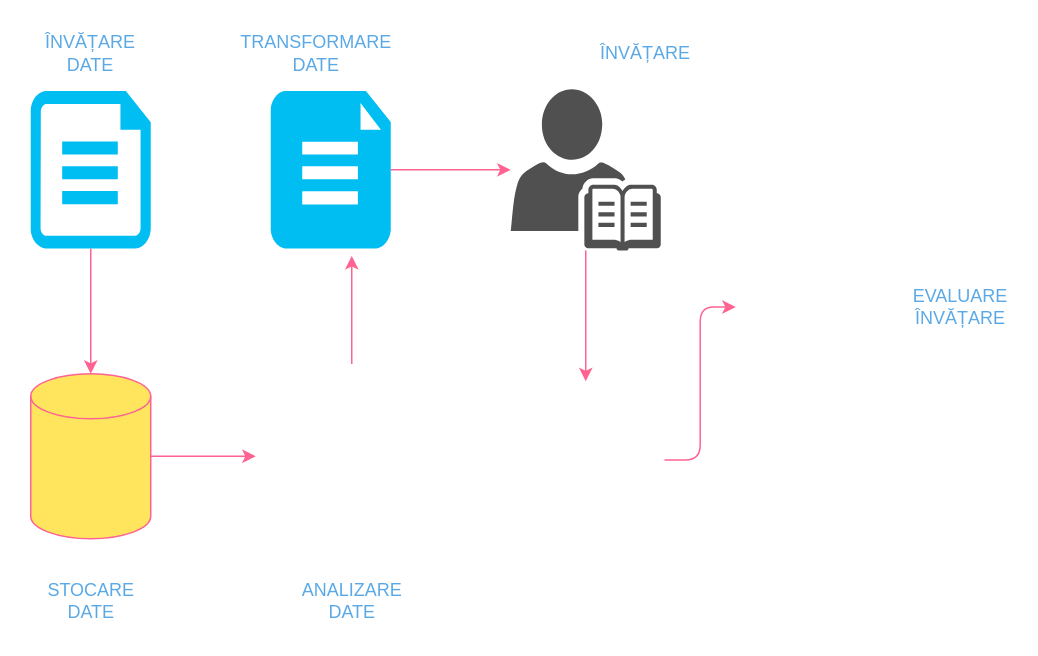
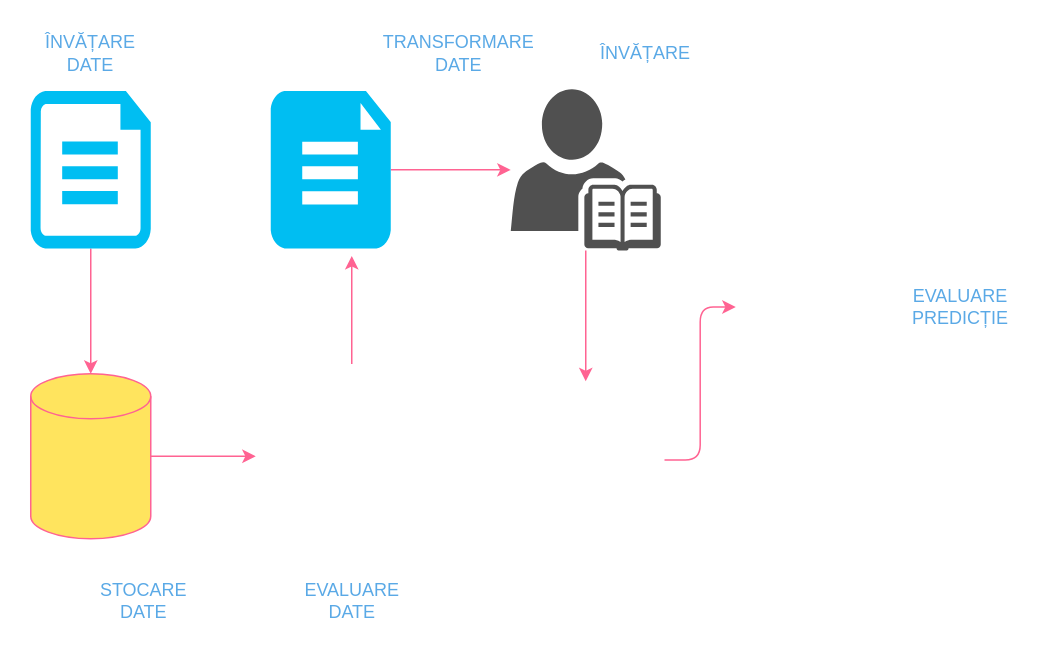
  <mxCell id="0" />
  <mxCell id="1" parent="0" />
  <mxCell id="2" style="edgeStyle=orthogonalEdgeStyle;curved=0;rounded=1;sketch=0;orthogonalLoop=1;jettySize=auto;html=1;exitX=0.5;exitY=1;exitDx=0;exitDy=0;exitPerimeter=0;entryX=0.5;entryY=0;entryDx=0;entryDy=0;entryPerimeter=0;fontColor=#5AA9E6;strokeColor=#FF6392;fillColor=#FFE45E;" edge="1" parent="1" source="3" target="5"><mxGeometry relative="1" as="geometry" /></mxCell>
  <mxCell id="3" value="" style="verticalLabelPosition=bottom;html=1;verticalAlign=top;align=center;strokeColor=none;fillColor=#00BEF2;shape=mxgraph.azure.file;pointerEvents=1;rounded=0;sketch=0;fontColor=#5AA9E6;" vertex="1" parent="1"><mxGeometry x="20" y="60" width="80" height="105" as="geometry" /></mxCell>
  <mxCell id="4" style="edgeStyle=orthogonalEdgeStyle;curved=0;rounded=1;sketch=0;orthogonalLoop=1;jettySize=auto;html=1;fontColor=#5AA9E6;strokeColor=#FF6392;fillColor=#FFE45E;" edge="1" parent="1" source="5" target="7"><mxGeometry relative="1" as="geometry"><Array as="points"><mxPoint x="150" y="304" /><mxPoint x="150" y="304" /></Array></mxGeometry></mxCell>
  <mxCell id="5" value="" style="shape=cylinder3;whiteSpace=wrap;html=1;boundedLbl=1;backgroundOutline=1;size=15;rounded=0;sketch=0;fontColor=#5AA9E6;strokeColor=#FF6392;fillColor=#FFE45E;" vertex="1" parent="1"><mxGeometry x="20" y="248.5" width="80" height="110" as="geometry" /></mxCell>
  <mxCell id="6" style="edgeStyle=orthogonalEdgeStyle;curved=0;rounded=1;sketch=0;orthogonalLoop=1;jettySize=auto;html=1;fontColor=#5AA9E6;strokeColor=#FF6392;fillColor=#FFE45E;" edge="1" parent="1" source="7"><mxGeometry relative="1" as="geometry"><mxPoint x="234" y="170" as="targetPoint" /></mxGeometry></mxCell>
  <mxCell id="7" value="" style="shape=image;html=1;verticalAlign=top;verticalLabelPosition=bottom;labelBackgroundColor=#ffffff;imageAspect=0;aspect=fixed;image=https://cdn0.iconfinder.com/data/icons/thin-line-icons-for-seo-and-development-1/64/Programming_Development_analysis-128.png;rounded=0;sketch=0;fontColor=#5AA9E6;strokeColor=#FF6392;fillColor=#FFE45E;" vertex="1" parent="1"><mxGeometry x="170" y="242" width="128" height="128" as="geometry" /></mxCell>
  <mxCell id="8" style="edgeStyle=orthogonalEdgeStyle;curved=0;rounded=1;sketch=0;orthogonalLoop=1;jettySize=auto;html=1;exitX=1;exitY=0.5;exitDx=0;exitDy=0;exitPerimeter=0;fontColor=#5AA9E6;strokeColor=#FF6392;fillColor=#FFE45E;" edge="1" parent="1" source="9" target="11"><mxGeometry relative="1" as="geometry" /></mxCell>
  <mxCell id="9" value="" style="verticalLabelPosition=bottom;html=1;verticalAlign=top;align=center;strokeColor=none;fillColor=#00BEF2;shape=mxgraph.azure.file_2;pointerEvents=1;rounded=0;sketch=0;fontColor=#5AA9E6;" vertex="1" parent="1"><mxGeometry x="180" y="60" width="80" height="105" as="geometry" /></mxCell>
  <mxCell id="10" style="edgeStyle=orthogonalEdgeStyle;curved=0;rounded=1;sketch=0;orthogonalLoop=1;jettySize=auto;html=1;entryX=0.5;entryY=0;entryDx=0;entryDy=0;fontColor=#5AA9E6;strokeColor=#FF6392;fillColor=#FFE45E;" edge="1" parent="1" source="11" target="13"><mxGeometry relative="1" as="geometry" /></mxCell>
  <mxCell id="11" value="" style="sketch=0;pointerEvents=1;shadow=0;dashed=0;html=1;strokeColor=none;fillColor=#505050;labelPosition=center;verticalLabelPosition=bottom;verticalAlign=top;outlineConnect=0;align=center;shape=mxgraph.office.concepts.learn;rounded=0;fontColor=#5AA9E6;" vertex="1" parent="1"><mxGeometry x="340" y="58.75" width="100" height="107.5" as="geometry" /></mxCell>
  <mxCell id="12" style="edgeStyle=orthogonalEdgeStyle;curved=0;rounded=1;sketch=0;orthogonalLoop=1;jettySize=auto;html=1;fontColor=#5AA9E6;strokeColor=#FF6392;fillColor=#FFE45E;" edge="1" parent="1" source="13" target="14"><mxGeometry relative="1" as="geometry" /></mxCell>
  <mxCell id="13" value="" style="shape=image;html=1;verticalAlign=top;verticalLabelPosition=bottom;labelBackgroundColor=#ffffff;imageAspect=0;aspect=fixed;image=https://cdn2.iconfinder.com/data/icons/font-awesome/1792/magic-128.png;rounded=0;sketch=0;fontColor=#5AA9E6;strokeColor=#FF6392;fillColor=#FFE45E;" vertex="1" parent="1"><mxGeometry x="337.5" y="253.5" width="105" height="105" as="geometry" /></mxCell>
  <mxCell id="14" value="" style="shape=image;html=1;verticalAlign=top;verticalLabelPosition=bottom;labelBackgroundColor=#ffffff;imageAspect=0;aspect=fixed;image=https://cdn2.iconfinder.com/data/icons/education-1021/200/Certificate-128.png;rounded=0;sketch=0;fontColor=#5AA9E6;strokeColor=#FF6392;fillColor=#FFE45E;" vertex="1" parent="1"><mxGeometry x="490" y="140" width="128" height="128" as="geometry" /></mxCell>
  <mxCell id="15" value="ÎNVĂȚARE DATE" style="text;html=1;strokeColor=none;fillColor=none;align=center;verticalAlign=middle;whiteSpace=wrap;rounded=0;sketch=0;fontColor=#5AA9E6;" vertex="1" parent="1"><mxGeometry x="30" y="20" width="60" height="30" as="geometry" /></mxCell>
- <mxCell id="16" value="STOCARE &lt;br&gt;DATE" style="text;html=1;align=center;verticalAlign=middle;resizable=0;points=[];autosize=1;strokeColor=none;fillColor=none;fontColor=#5AA9E6;" vertex="1" parent="1"><mxGeometry x="25" y="385" width="70" height="30" as="geometry" /></mxCell>
- <mxCell id="17" value="TRANSFORMARE &lt;br&gt;DATE" style="text;html=1;align=center;verticalAlign=middle;resizable=0;points=[];autosize=1;strokeColor=none;fillColor=none;fontColor=#5AA9E6;" vertex="1" parent="1"><mxGeometry x="150" y="20" width="120" height="30" as="geometry" /></mxCell>
- <mxCell id="18" value="ANALIZARE&lt;br&gt;DATE" style="text;html=1;align=center;verticalAlign=middle;resizable=0;points=[];autosize=1;strokeColor=none;fillColor=none;fontColor=#5AA9E6;" vertex="1" parent="1"><mxGeometry x="194" y="385" width="80" height="30" as="geometry" /></mxCell>
+ <mxCell id="16" value="STOCARE &lt;br&gt;DATE" style="text;html=1;align=center;verticalAlign=middle;resizable=0;points=[];autosize=1;strokeColor=none;fillColor=none;fontColor=#5AA9E6;" vertex="1" parent="1"><mxGeometry x="60" y="385" width="70" height="30" as="geometry" /></mxCell>
+ <mxCell id="17" value="TRANSFORMARE &lt;br&gt;DATE" style="text;html=1;align=center;verticalAlign=middle;resizable=0;points=[];autosize=1;strokeColor=none;fillColor=none;fontColor=#5AA9E6;" vertex="1" parent="1"><mxGeometry x="245" y="20" width="120" height="30" as="geometry" /></mxCell>
+ <mxCell id="18" value="EVALUARE&lt;br&gt;DATE" style="text;html=1;align=center;verticalAlign=middle;resizable=0;points=[];autosize=1;strokeColor=none;fillColor=none;fontColor=#5AA9E6;" vertex="1" parent="1"><mxGeometry x="194" y="385" width="80" height="30" as="geometry" /></mxCell>
  <mxCell id="19" value="ÎNVĂȚARE" style="text;html=1;strokeColor=none;fillColor=none;align=center;verticalAlign=middle;whiteSpace=wrap;rounded=0;sketch=0;fontColor=#5AA9E6;" vertex="1" parent="1"><mxGeometry x="400" y="20" width="60" height="30" as="geometry" /></mxCell>
- <mxCell id="20" value="EVALUARE ÎNVĂȚARE" style="text;html=1;strokeColor=none;fillColor=none;align=center;verticalAlign=middle;whiteSpace=wrap;rounded=0;sketch=0;fontColor=#5AA9E6;" vertex="1" parent="1"><mxGeometry x="610" y="189" width="60" height="30" as="geometry" /></mxCell>
+ <mxCell id="20" value="EVALUARE PREDICȚIE" style="text;html=1;strokeColor=none;fillColor=none;align=center;verticalAlign=middle;whiteSpace=wrap;rounded=0;sketch=0;fontColor=#5AA9E6;" vertex="1" parent="1"><mxGeometry x="610" y="189" width="60" height="30" as="geometry" /></mxCell>
